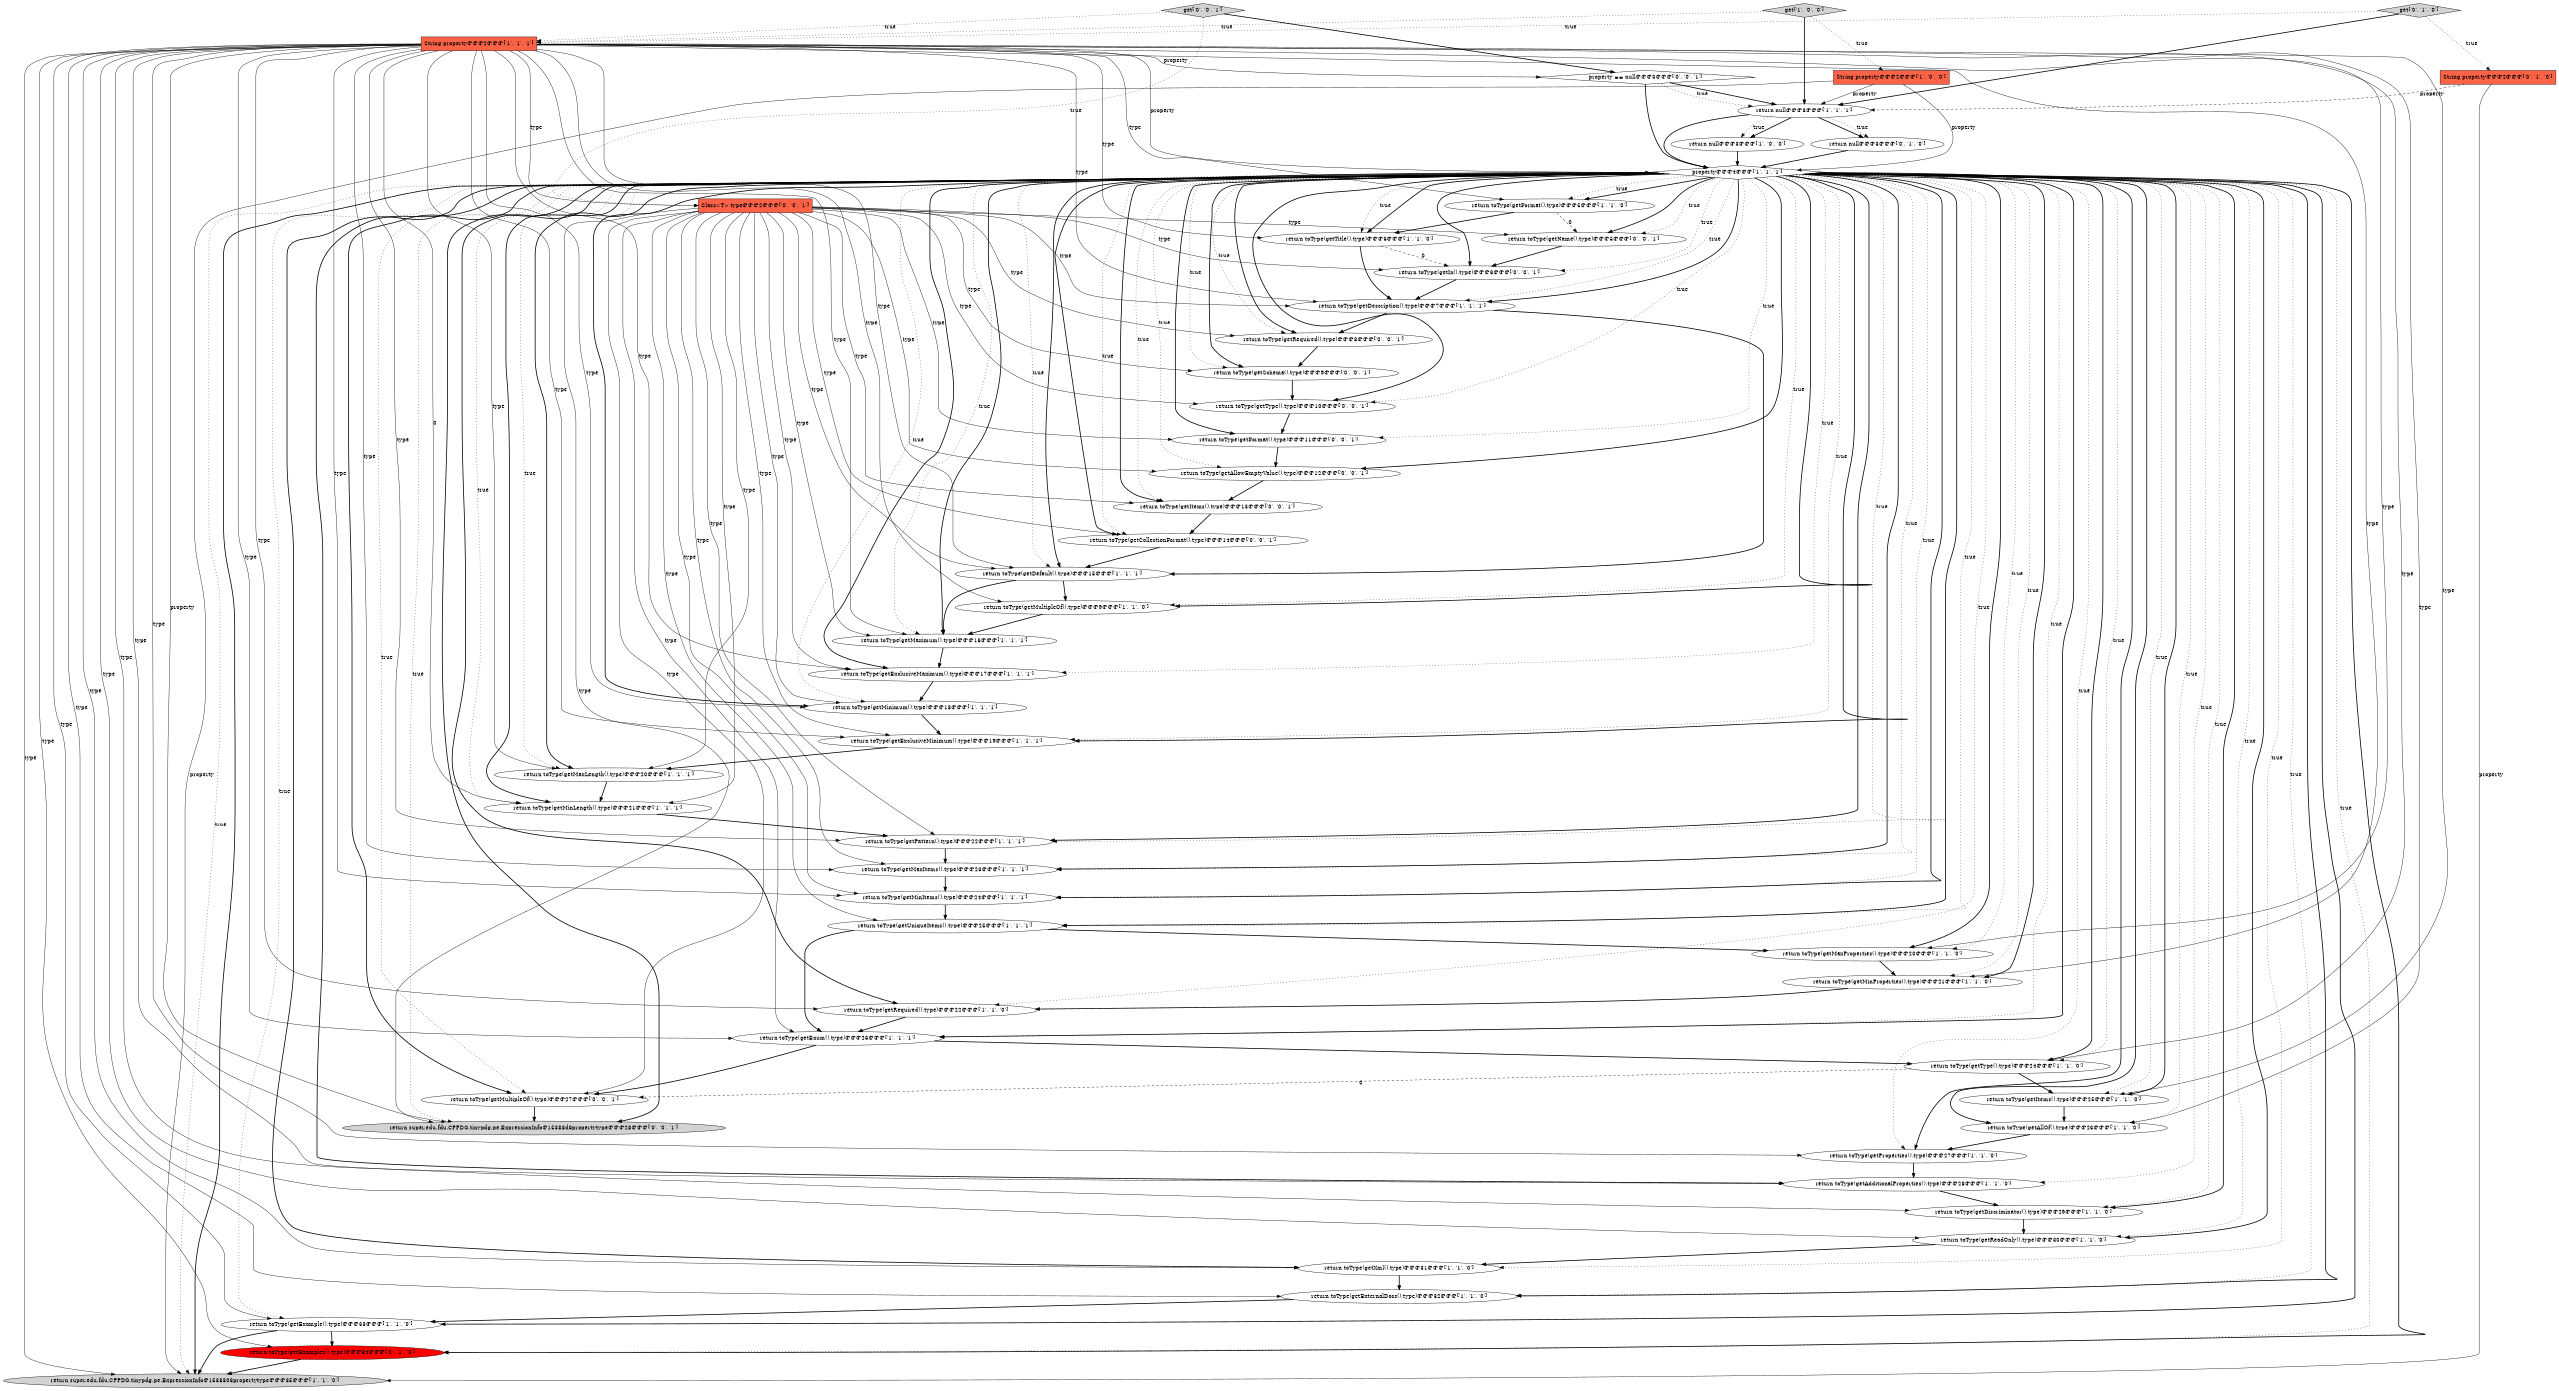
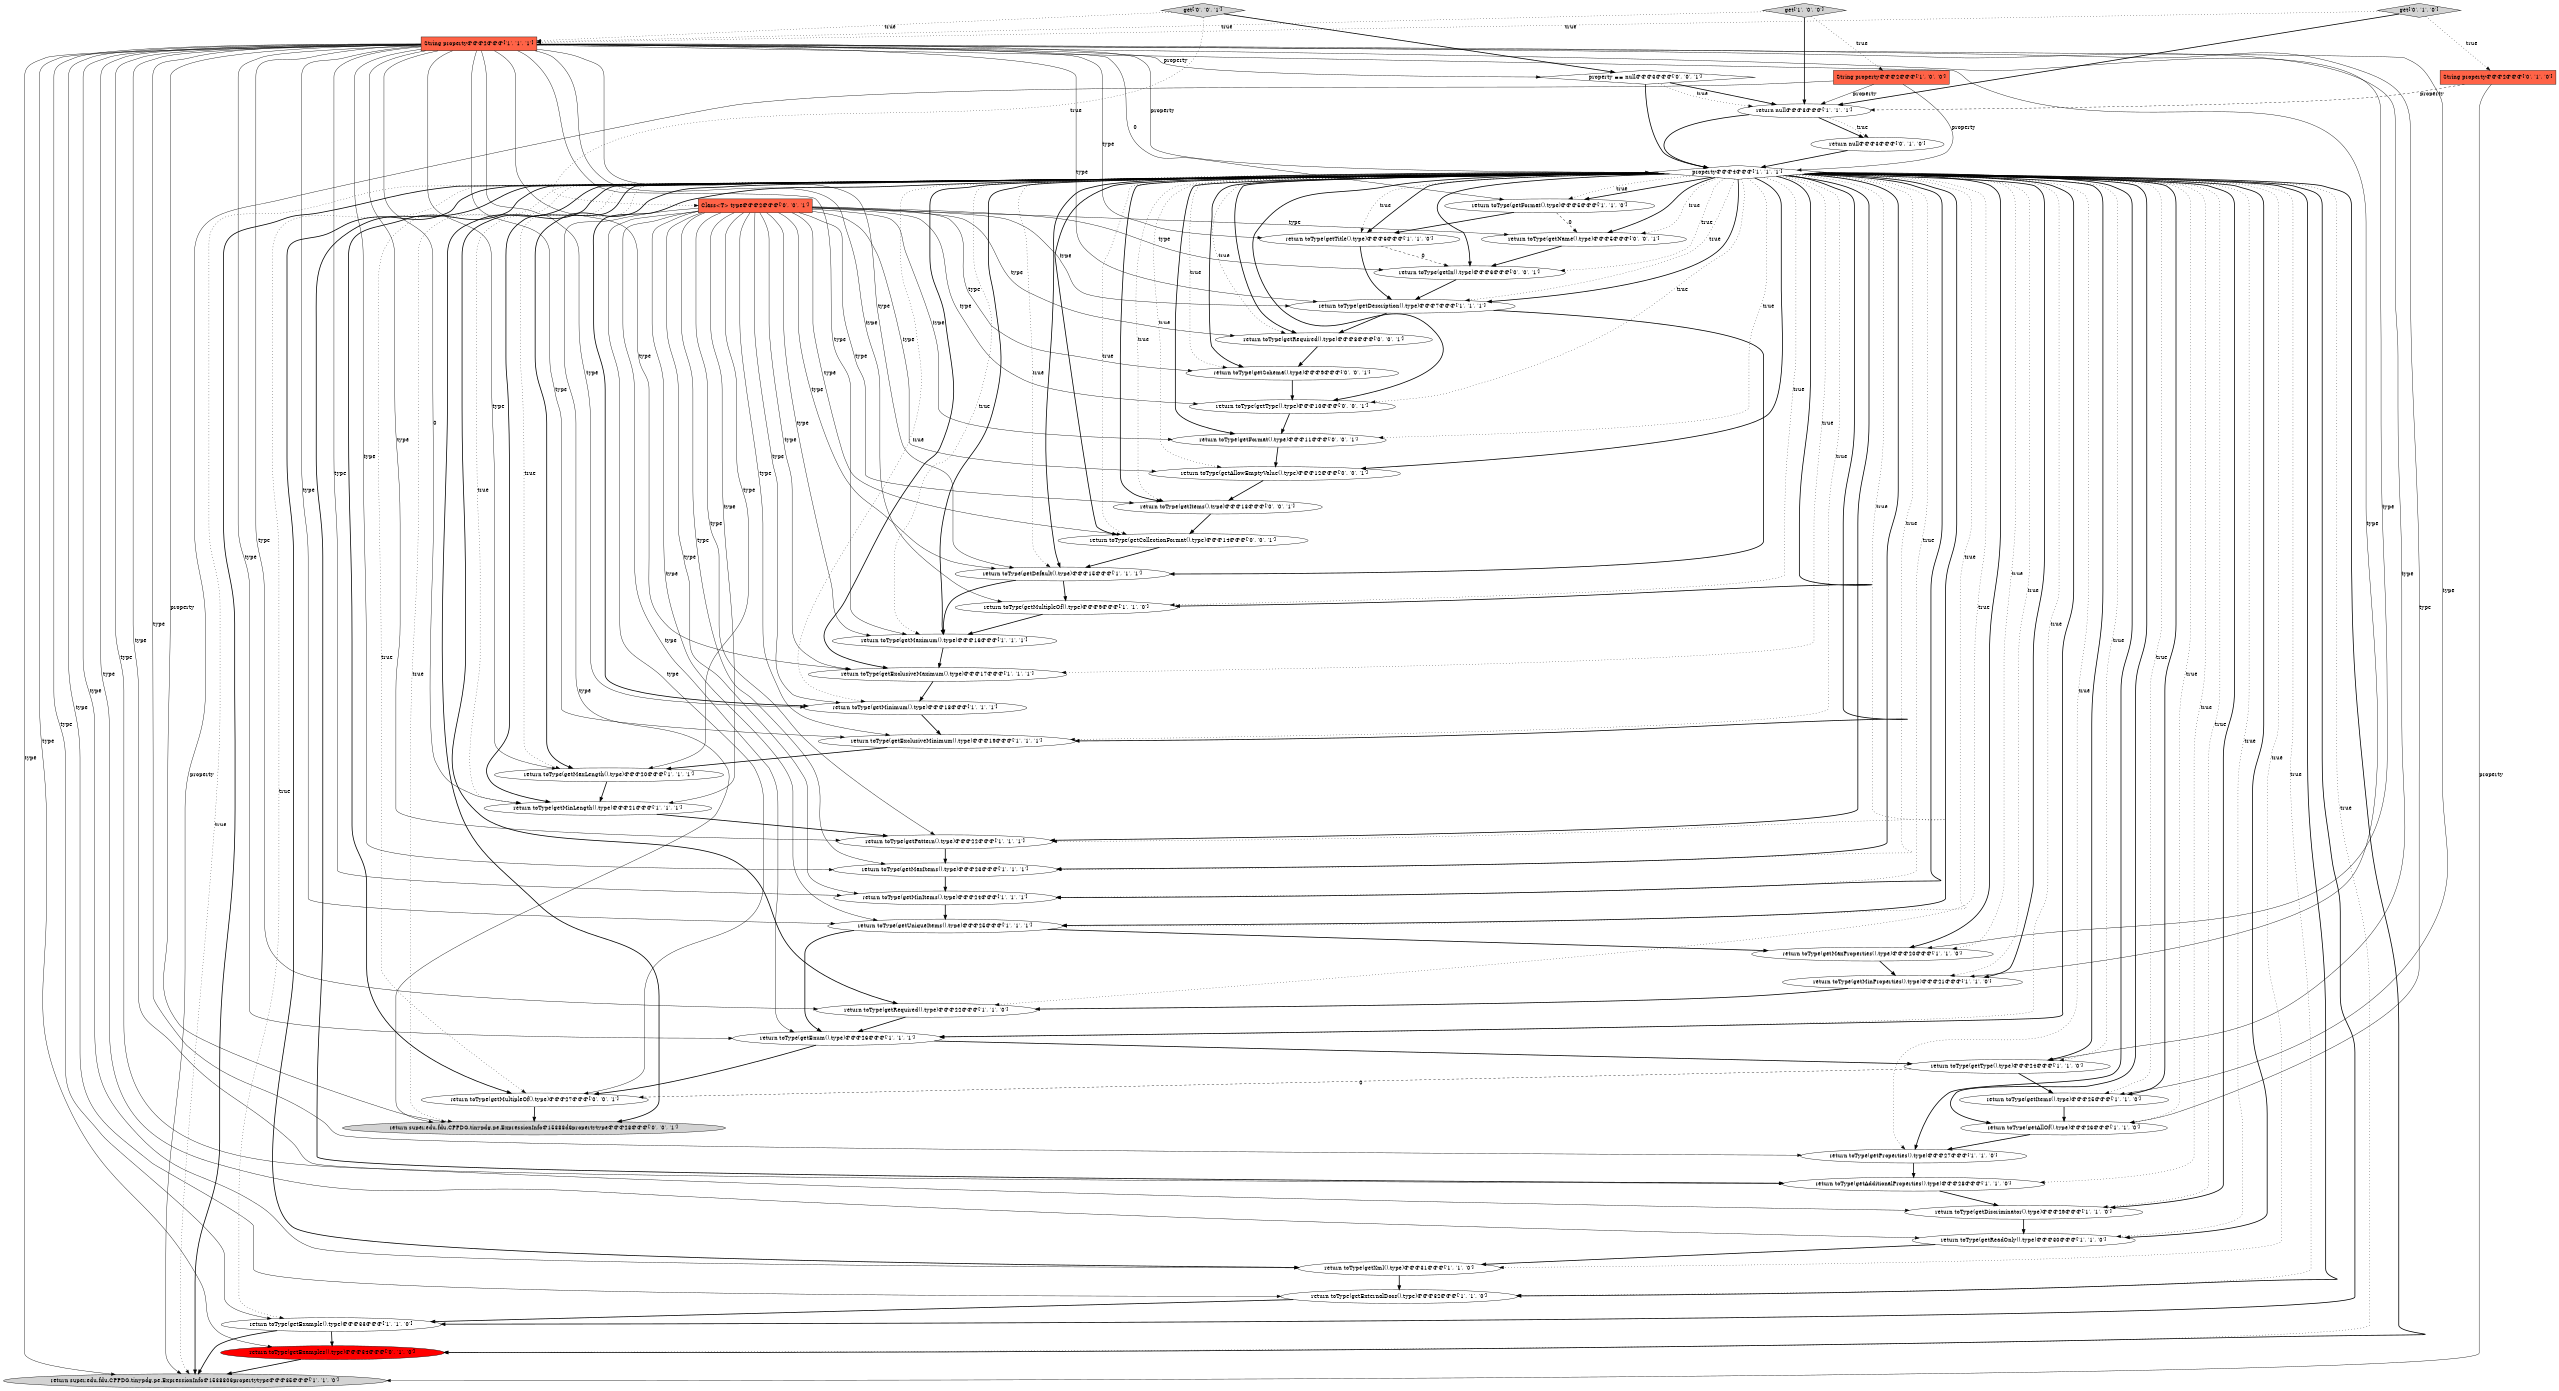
  digraph {
    node [fillcolor=white shape=ellipse style=filled]
    edge [style=bold]
    n1 [label="property@@@4@@@['1', '1', '1']" shape=diamond]
    n2 [label="return toType(getRequired(),type)@@@8@@@['0', '0', '1']"]
    n3 [label="return toType(getMinProperties(),type)@@@21@@@['1', '1', '0']"]
    n4 [label="return toType(getCollectionFormat(),type)@@@14@@@['0', '0', '1']"]
    n5 [label="return toType(getFormat(),type)@@@5@@@['1', '1', '0']"]
    n6 [label="return toType(getEnum(),type)@@@26@@@['1', '1', '1']"]
    n7 [label="return toType(getExternalDocs(),type)@@@32@@@['1', '1', '0']"]
    n8 [label="return toType(getExclusiveMaximum(),type)@@@17@@@['1', '1', '1']"]
    n9 [label="return toType(getXml(),type)@@@31@@@['1', '1', '0']"]
    n10 [label="return toType(getItems(),type)@@@25@@@['1', '1', '0']"]
    n11 [label="return toType(getAdditionalProperties(),type)@@@28@@@['1', '1', '0']"]
    n12 [label="return toType(getMultipleOf(),type)@@@27@@@['0', '0', '1']"]
    n13 [label="return toType(getMinItems(),type)@@@24@@@['1', '1', '1']"]
    n14 [label="return toType(getMaxProperties(),type)@@@20@@@['1', '1', '0']"]
    n15 [label="return toType(getMinLength(),type)@@@21@@@['1', '1', '1']"]
    n16 [label="return toType(getMinimum(),type)@@@18@@@['1', '1', '1']"]
    n17 [label="return toType(getExclusiveMinimum(),type)@@@19@@@['1', '1', '1']"]
    n18 [label="return toType(getPattern(),type)@@@22@@@['1', '1', '1']"]
    n19 [label="return toType(getUniqueItems(),type)@@@25@@@['1', '1', '1']"]
    n20 [label="return toType(getAllowEmptyValue(),type)@@@12@@@['0', '0', '1']"]
    n21 [label="return toType(getProperties(),type)@@@27@@@['1', '1', '0']"]
    n22 [fillcolor=lightgray label="return super.edu.fdu.CPPDG.tinypdg.pe.ExpressionInfo@15388d6propertytype@@@28@@@['0', '0', '1']"]
    n23 [label="return toType(getExample(),type)@@@33@@@['1', '1', '0']"]
    n24 [label="return toType(getDiscriminator(),type)@@@29@@@['1', '1', '0']"]
    n25 [label="return toType(getIn(),type)@@@6@@@['0', '0', '1']"]
    n26 [fillcolor=lightgray label="return super.edu.fdu.CPPDG.tinypdg.pe.ExpressionInfo@1538806propertytype@@@35@@@['1', '1', '0']"]
    n27 [label="return toType(getType(),type)@@@10@@@['0', '0', '1']"]
    n28 [label="return toType(getTitle(),type)@@@6@@@['1', '1', '0']"]
    n29 [label="return toType(getAllOf(),type)@@@26@@@['1', '1', '0']"]
    n30 [fillcolor=red label="return toType(getExamples(),type)@@@34@@@['0', '1', '0']"]
    n31 [label="return toType(getReadOnly(),type)@@@30@@@['1', '1', '0']"]
    n32 [label="return toType(getMultipleOf(),type)@@@9@@@['1', '1', '0']"]
    n33 [label="return toType(getMaxLength(),type)@@@20@@@['1', '1', '1']"]
    n34 [label="return toType(getFormat(),type)@@@11@@@['0', '0', '1']"]
    n35 [label="return toType(getMaxItems(),type)@@@23@@@['1', '1', '1']"]
    n36 [label="return toType(getName(),type)@@@5@@@['0', '0', '1']"]
    n37 [label="return toType(getDefault(),type)@@@15@@@['1', '1', '1']"]
    n38 [label="return toType(getItems(),type)@@@13@@@['0', '0', '1']"]
    n39 [label="return toType(getSchema(),type)@@@9@@@['0', '0', '1']"]
    n40 [label="return toType(getType(),type)@@@24@@@['1', '1', '0']"]
    n41 [label="return toType(getDescription(),type)@@@7@@@['1', '1', '1']"]
    n42 [label="return toType(getMaximum(),type)@@@16@@@['1', '1', '1']"]
    n43 [label="return toType(getRequired(),type)@@@22@@@['1', '1', '0']"]
    n44 [fillcolor=lightgray label="get['1', '0', '0']" shape=diamond]
    n45 [fillcolor=tomato label="String property@@@2@@@['1', '0', '0']" shape=box]
    n46 [fillcolor=tomato label="String property@@@2@@@['1', '1', '1']" shape=box]
    n47 [label="return null@@@3@@@['1', '1', '1']"]
    n48 [label="property == null@@@3@@@['0', '0', '1']" shape=diamond]
    n49 [label="return null@@@3@@@['0', '1', '0']"]
-   n50 [label="return null@@@3@@@['1', '0', '0']"]
    n51 [fillcolor=tomato label="Class<T> type@@@2@@@['0', '0', '1']" shape=box]
    n52 [fillcolor=lightgray label="get['0', '1', '0']" shape=diamond]
    n53 [fillcolor=tomato label="String property@@@2@@@['0', '1', '0']" shape=box]
    n54 [fillcolor=lightgray label="get['0', '0', '1']" shape=diamond]
    n1 -> n2
    n1 -> n2 [label=true style=dotted]
    n1 -> n3
    n1 -> n3 [label=true style=dotted]
    n1 -> n4
    n1 -> n4 [label=true style=dotted]
    n1 -> n5
    n1 -> n5 [label=true style=dotted]
    n1 -> n6 [label=true style=dotted]
    n1 -> n6
    n1 -> n7 [label=true style=dotted]
    n1 -> n7
    n1 -> n8 [label=true style=dotted]
    n1 -> n8
    n1 -> n9 [label=true style=dotted]
    n1 -> n9
    n1 -> n10
    n1 -> n10 [label=true style=dotted]
    n1 -> n11 [label=true style=dotted]
    n1 -> n11
    n1 -> n12 [label=true style=dotted]
    n1 -> n12
    n1 -> n13 [label=true style=dotted]
    n1 -> n13
    n1 -> n14 [label=true style=dotted]
    n1 -> n14
    n1 -> n15 [label=true style=dotted]
    n1 -> n15
    n1 -> n16
    n1 -> n16 [label=true style=dotted]
    n1 -> n17 [label=true style=dotted]
    n1 -> n17
    n1 -> n18
    n1 -> n18 [label=true style=dotted]
    n1 -> n19
    n1 -> n19 [label=true style=dotted]
    n1 -> n20
    n1 -> n20 [label=true style=dotted]
    n1 -> n21 [label=true style=dotted]
    n1 -> n21
    n1 -> n22 [label=true style=dotted]
    n1 -> n22
    n1 -> n23 [label=true style=dotted]
    n1 -> n23
    n1 -> n24 [label=true style=dotted]
    n1 -> n24
    n1 -> n25
    n1 -> n25 [label=true style=dotted]
    n1 -> n26 [label=true style=dotted]
    n1 -> n26
    n1 -> n27 [label=true style=dotted]
    n1 -> n27
    n1 -> n28
    n1 -> n28 [label=true style=dotted]
    n1 -> n29 [label=true style=dotted]
    n1 -> n29
    n1 -> n30 [label=true style=dotted]
    n1 -> n30
    n1 -> n31 [label=true style=dotted]
    n1 -> n31
    n1 -> n32 [label=true style=dotted]
    n1 -> n32
    n1 -> n33 [label=true style=dotted]
    n1 -> n33
    n1 -> n34 [label=true style=dotted]
    n1 -> n34
    n1 -> n35
    n1 -> n35 [label=true style=dotted]
    n1 -> n36 [label=true style=dotted]
    n1 -> n36
    n1 -> n37 [label=true style=dotted]
    n1 -> n37
    n1 -> n38
    n1 -> n38 [label=true style=dotted]
    n1 -> n39 [label=true style=dotted]
    n1 -> n39
    n1 -> n40
    n1 -> n40 [label=true style=dotted]
    n1 -> n41 [label=true style=dotted]
    n1 -> n41
    n1 -> n42 [label=true style=dotted]
    n1 -> n42
    n1 -> n43
    n1 -> n43 [label=true style=dotted]
    n2 -> n39
    n3 -> n43
    n4 -> n37
    n5 -> n28
    n5 -> n36 [label=0 style=dashed]
    n6 -> n12
    n6 -> n40
    n7 -> n23
    n8 -> n16
    n9 -> n7
    n10 -> n29
    n11 -> n24
    n12 -> n22
    n13 -> n19
    n14 -> n3
    n15 -> n18
    n16 -> n17
    n17 -> n33
    n18 -> n35
    n19 -> n6
    n19 -> n14
    n20 -> n38
    n21 -> n11
    n23 -> n26
    n23 -> n30
    n24 -> n31
    n25 -> n41
    n27 -> n34
    n28 -> n25 [label=0 style=dashed]
    n28 -> n41
    n29 -> n21
    n30 -> n26
    n31 -> n9
    n32 -> n42
    n33 -> n15
    n34 -> n20
    n35 -> n13
    n36 -> n25
    n37 -> n32
    n37 -> n42
    n38 -> n4
    n39 -> n27
    n40 -> n10
    n40 -> n12 [label=0 style=dashed]
    n41 -> n2
    n41 -> n37
    n42 -> n8
    n43 -> n6
    n44 -> n45 [label=true style=dotted]
    n44 -> n46 [label=true style=dotted]
    n44 -> n47
    n45 -> n1 [label=property style=solid]
    n45 -> n26 [label=property style=solid]
    n45 -> n47 [label=property style=solid]
    n46 -> n1 [label=property style=solid]
    n46 -> n3 [label=type style=solid]
-   n46 -> n5 [label=type style=solid]
+   n46 -> n5 [label=0 style=solid]
    n46 -> n6 [label=type style=solid]
    n46 -> n7 [label=type style=solid]
    n46 -> n8 [label=type style=solid]
    n46 -> n9 [label=type style=solid]
    n46 -> n10 [label=type style=solid]
    n46 -> n11 [label=type style=solid]
    n46 -> n13 [label=type style=solid]
    n46 -> n14 [label=type style=solid]
    n46 -> n15 [label=0 style=solid]
    n46 -> n16 [label=type style=solid]
    n46 -> n17 [label=type style=solid]
    n46 -> n18 [label=type style=solid]
-   n46 -> n51 [label=type style=solid]
+   n46 -> n19 [label=type style=solid]
    n46 -> n21 [label=type style=solid]
    n46 -> n22 [label=property style=solid]
    n46 -> n23 [label=type style=solid]
    n46 -> n24 [label=type style=solid]
    n46 -> n26 [label=type style=solid]
    n46 -> n28 [label=type style=solid]
    n46 -> n29 [label=type style=solid]
    n46 -> n30 [label=type style=solid]
    n46 -> n31 [label=type style=solid]
    n46 -> n32 [label=type style=solid]
    n46 -> n33 [label=type style=solid]
    n46 -> n35 [label=type style=solid]
    n46 -> n37 [label=type style=solid]
    n46 -> n40 [label=type style=solid]
    n46 -> n41 [label=type style=solid]
    n46 -> n42 [label=type style=solid]
    n46 -> n43 [label=type style=solid]
    n46 -> n48 [label=property style=solid]
    n47 -> n1
    n47 -> n49
    n47 -> n49 [label=true style=dotted]
-   n47 -> n50
-   n47 -> n50 [label=true style=dotted]
    n48 -> n1
    n48 -> n47 [label=true style=dotted]
    n48 -> n47
    n49 -> n1
-   n50 -> n1
    n51 -> n2 [label=type style=solid]
    n51 -> n4 [label=type style=solid]
    n51 -> n6 [label=type style=solid]
    n51 -> n8 [label=type style=solid]
    n51 -> n12 [label=type style=solid]
    n51 -> n13 [label=type style=solid]
    n51 -> n15 [label=type style=solid]
    n51 -> n16 [label=type style=solid]
    n51 -> n17 [label=type style=solid]
    n51 -> n18 [label=type style=solid]
    n51 -> n19 [label=type style=solid]
    n51 -> n20 [label=type style=solid]
    n51 -> n22 [label=type style=solid]
    n51 -> n25 [label=type style=solid]
    n51 -> n27 [label=type style=solid]
    n51 -> n33 [label=type style=solid]
    n51 -> n34 [label=type style=solid]
    n51 -> n35 [label=type style=solid]
    n51 -> n36 [label=type style=solid]
    n51 -> n37 [label=type style=solid]
    n51 -> n38 [label=type style=solid]
    n51 -> n39 [label=type style=solid]
    n51 -> n41 [label=type style=solid]
    n51 -> n42 [label=type style=solid]
    n52 -> n46 [label=true style=dotted]
    n52 -> n47
    n52 -> n53 [label=true style=dotted]
    n53 -> n26 [label=property style=solid]
    n53 -> n47 [label=property style=dashed]
    n54 -> n46 [label=true style=dotted]
    n54 -> n48
    n54 -> n51 [label=true style=dotted]
  }
